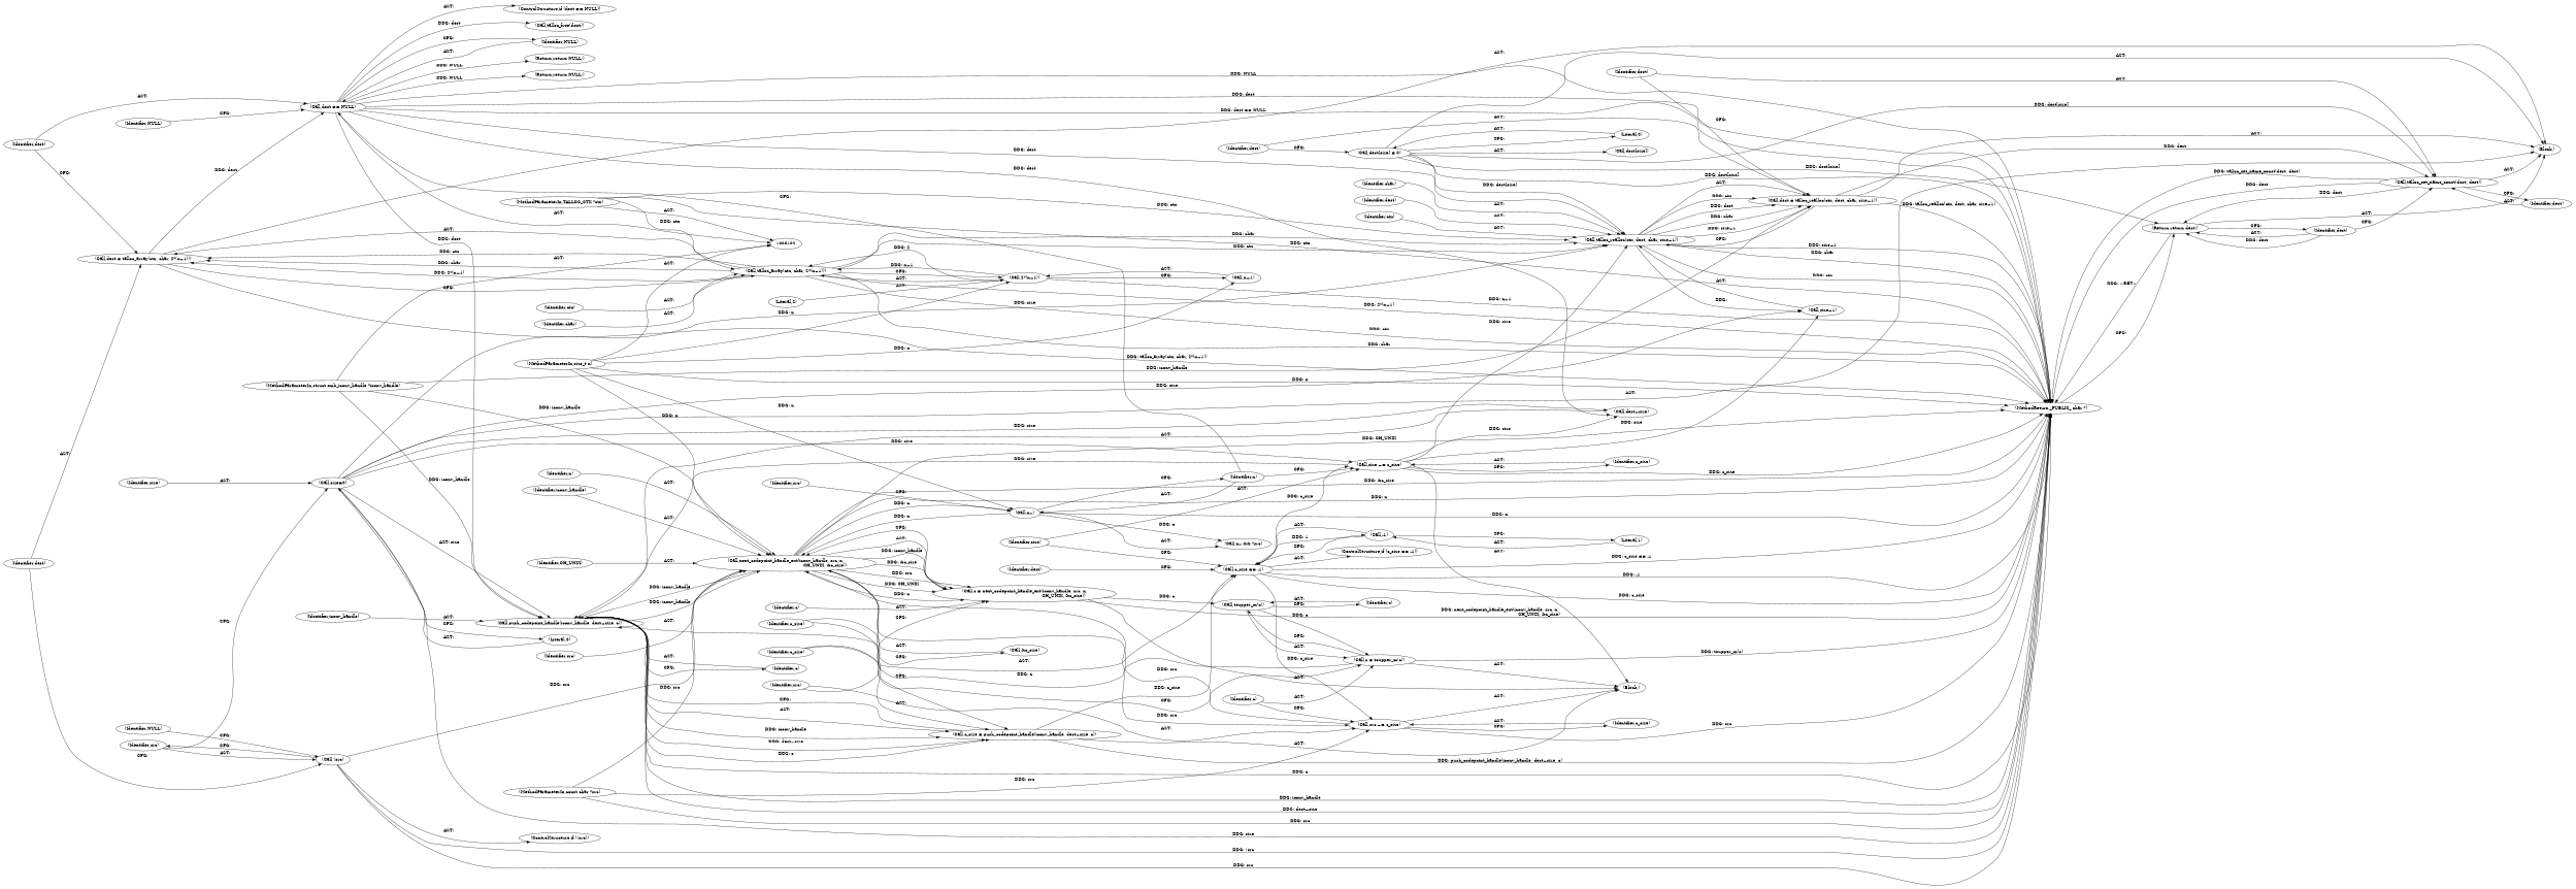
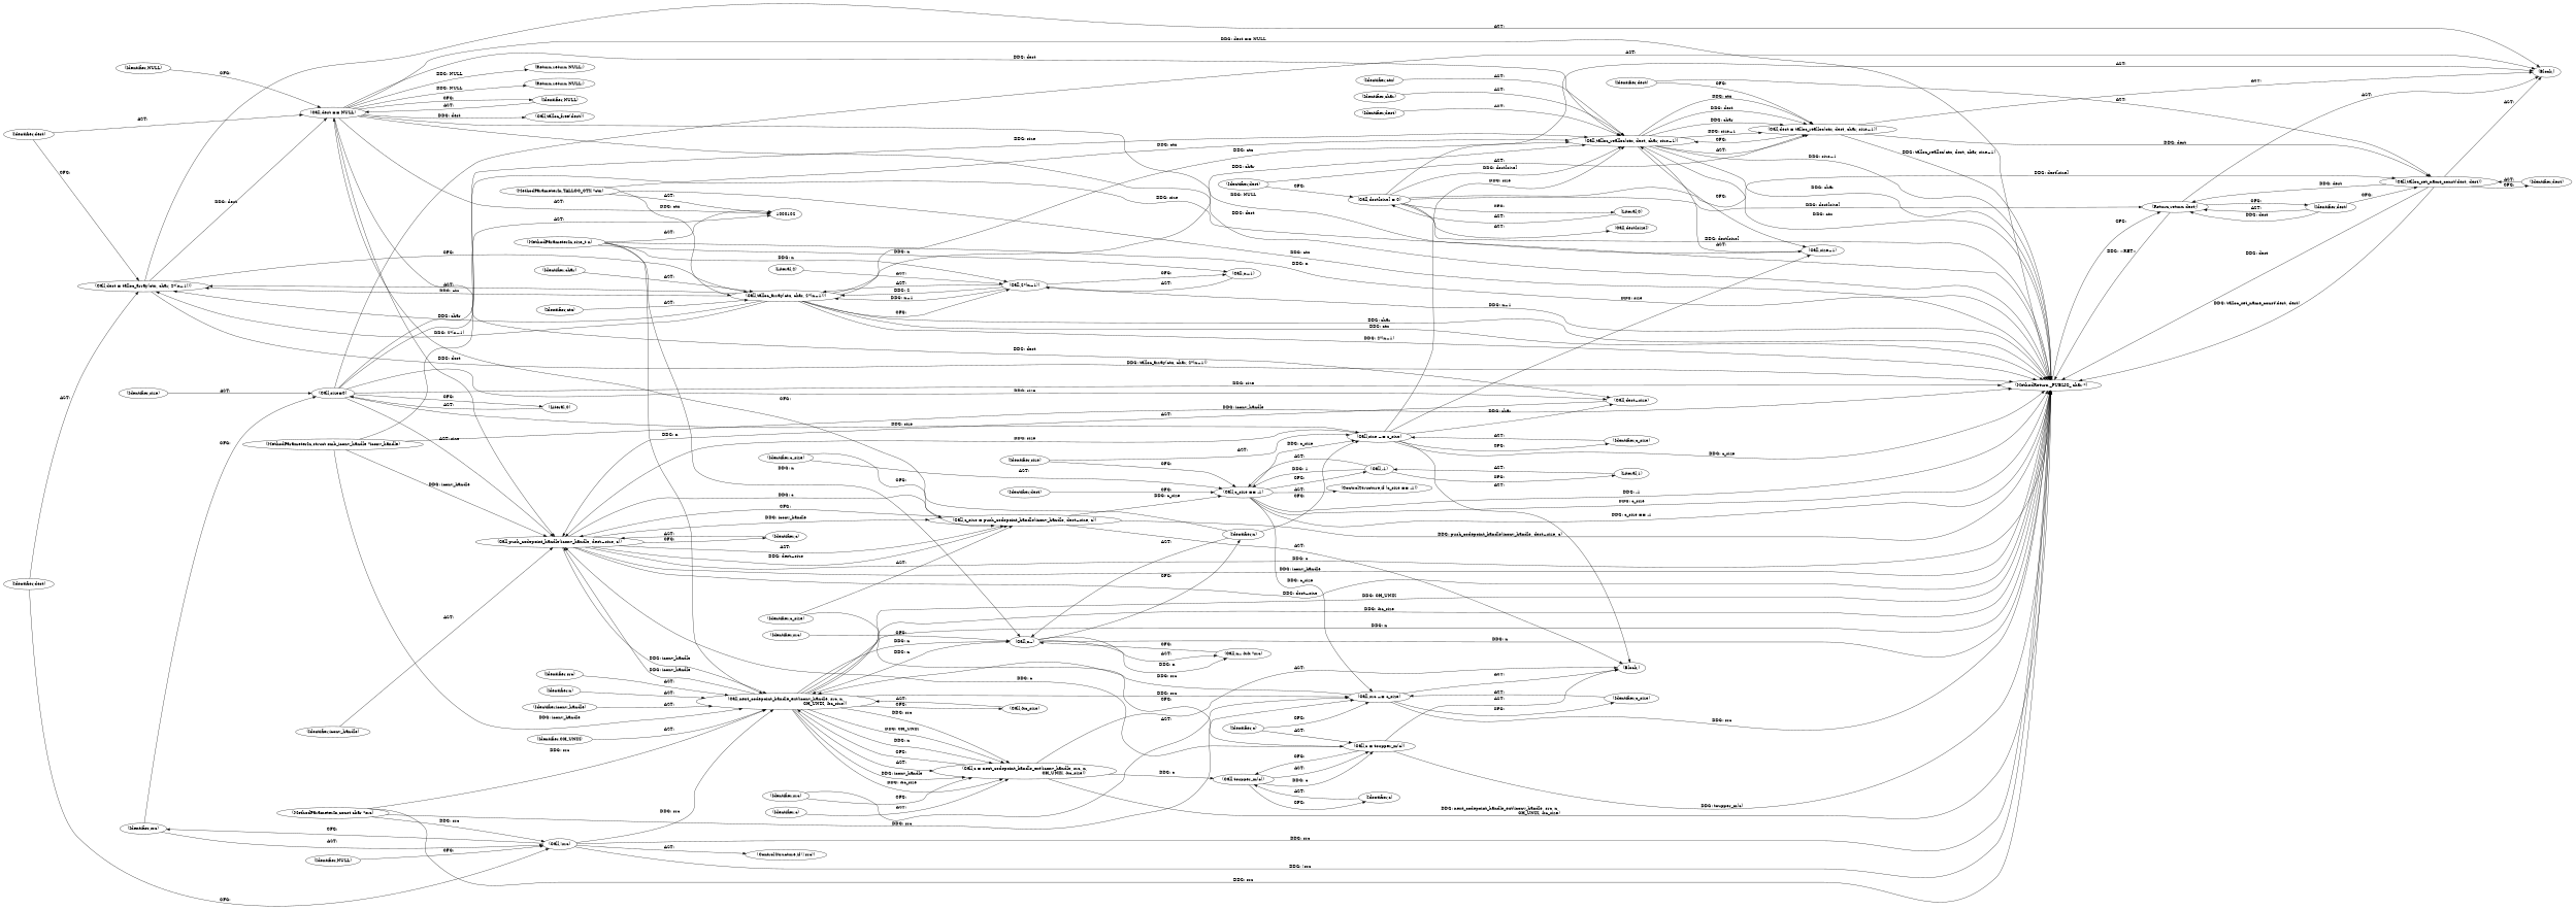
  digraph {
    rankdir=LR
    n1 [label="(Call,talloc_realloc(ctx, dest, char, size+1))"]
    n2 [label="(Call,dest = talloc_realloc(ctx, dest, char, size+1))"]
    n3 [label="(Call,size+1)"]
    n4 [label="(MethodReturn,_PUBLIC_ char *)"]
    n5 [label="(Call,talloc_set_name_const(dest, dest))"]
    n6 [label="(Block,)"]
    n7 [label="(Return,return dest;)"]
    n8 [label="(Call,talloc_array(ctx, char, 2*(n+1)))"]
    n9 [label="(Call,2*(n+1))"]
    n10 [label="(Call,dest = talloc_array(ctx, char, 2*(n+1)))"]
    n11 [label="(Call,n+1)"]
    n12 [label="(Call,dest == NULL)"]
    n13 [label="(MethodParameterIn,TALLOC_CTX *ctx)"]
    1000102
    n15 [label="(MethodParameterIn,size_t n)"]
    n16 [label="(Call,next_codepoint_handle_ext(iconv_handle, src, n,\n                                                         CH_UNIX, &c_size))"]
    n17 [label="(Call,n--)"]
    n18 [label="(Call,push_codepoint_handle(iconv_handle, dest+size, c))"]
    n19 [label="(Call,src += c_size)"]
    n20 [label="(Call,c = next_codepoint_handle_ext(iconv_handle, src, n,\n                                                         CH_UNIX, &c_size))"]
    n21 [label="(Call,&c_size)"]
    n22 [label="(Identifier,n)"]
    n23 [label="(Call,n-- && *src)"]
    n24 [label="(Call,dest[size] = 0)"]
    n25 [label="(Literal,0)"]
    n26 [label="(Call,dest[size])"]
    n27 [label="(Identifier,dest)"]
    n28 [label="(Identifier,dest)"]
-   n29 [label="(ControlStructure,if (dest == NULL))"]
    n30 [label="(Call,talloc_free(dest))"]
    n31 [label="(Call,dest+size)"]
    n32 [label="(Identifier,NULL)"]
    n33 [label="(Return,return NULL;)"]
    n34 [label="(Return,return NULL;)"]
    n35 [label="(Call,c_size = push_codepoint_handle(iconv_handle, dest+size, c))"]
    n36 [label="(Identifier,c)"]
    n37 [label="(Call,size += c_size)"]
    n38 [label="(Block,)"]
    n39 [label="(Identifier,c_size)"]
    n40 [label="(Call,c_size == -1)"]
    n41 [label="(Call,-1)"]
    n42 [label="(ControlStructure,if (c_size == -1))"]
    n43 [label="(Identifier,c_size)"]
    n44 [label="(Literal,1)"]
    n45 [label="(Call,toupper_m(c))"]
    n46 [label="(MethodParameterIn,struct smb_iconv_handle *iconv_handle)"]
    n47 [label="(MethodParameterIn,const char *src)"]
    n48 [label="(Call,!src)"]
    n49 [label="(ControlStructure,if (!src))"]
    n50 [label="(Identifier,src)"]
    n51 [label="(Call,size=0)"]
    n52 [label="(Literal,0)"]
    n53 [label="(Call,c = toupper_m(c))"]
    n54 [label="(Identifier,c)"]
    n55 [label="(Identifier,NULL)"]
    n56 [label="(Identifier,src)"]
    n57 [label="(Identifier,c)"]
    n58 [label="(Identifier,c_size)"]
    n59 [label="(Literal,2)"]
    n60 [label="(Identifier,dest)"]
    n61 [label="(Identifier,size)"]
    n62 [label="(Identifier,ctx)"]
    n63 [label="(Identifier,c_size)"]
    n64 [label="(Identifier,src)"]
    n65 [label="(Identifier,src)"]
    n66 [label="(Identifier,dest)"]
    n67 [label="(Identifier,size)"]
    n68 [label="(Identifier,n)"]
    n69 [label="(Identifier,NULL)"]
    n70 [label="(Identifier,char)"]
    n71 [label="(Identifier,char)"]
    n72 [label="(Identifier,dest)"]
    n73 [label="(Identifier,dest)"]
    n74 [label="(Identifier,ctx)"]
    n75 [label="(Identifier,iconv_handle)"]
    n76 [label="(Identifier,dest)"]
    n77 [label="(Identifier,c)"]
    n78 [label="(Identifier,iconv_handle)"]
    n79 [label="(Identifier,dest)"]
    n80 [label="(Identifier,CH_UNIX)"]
    n1 -> n2 [label="AST: "]
    n1 -> n2 [label="DDG: ctx"]
    n1 -> n2 [label="DDG: dest"]
    n1 -> n2 [label="DDG: char"]
    n1 -> n2 [label="DDG: size+1"]
-   n1 -> n3 [label="DDG: "]
+   n1 -> n3 [label="CFG: "]
    n1 -> n4 [label="DDG: ctx"]
    n1 -> n4 [label="DDG: size+1"]
    n1 -> n4 [label="DDG: char"]
    n2 -> n1 [label="CFG: "]
    n2 -> n4 [label="DDG: talloc_realloc(ctx, dest, char, size+1)"]
    n2 -> n5 [label="DDG: dest"]
    n2 -> n6 [label="AST: "]
    n3 -> n1 [label="AST: "]
    n4 -> n7 [label="CFG: "]
    n5 -> n4 [label="DDG: dest"]
    n5 -> n4 [label="DDG: talloc_set_name_const(dest, dest)"]
    n5 -> n6 [label="AST: "]
    n5 -> n7 [label="DDG: dest"]
    n5 -> n27 [label="CFG: "]
    n7 -> n4 [label="DDG: <RET>"]
    n7 -> n6 [label="AST: "]
    n7 -> n28 [label="CFG: "]
    n8 -> n1 [label="DDG: ctx"]
    n8 -> n1 [label="DDG: char"]
    n8 -> n4 [label="DDG: char"]
    n8 -> n4 [label="DDG: ctx"]
    n8 -> n4 [label="DDG: 2*(n+1)"]
    n8 -> n9 [label="CFG: "]
    n8 -> n10 [label="AST: "]
    n8 -> n10 [label="DDG: ctx"]
    n8 -> n10 [label="DDG: char"]
    n8 -> n10 [label="DDG: 2*(n+1)"]
    n9 -> n4 [label="DDG: n+1"]
    n9 -> n8 [label="AST: "]
    n9 -> n8 [label="DDG: 2"]
    n9 -> n8 [label="DDG: n+1"]
    n9 -> n11 [label="CFG: "]
    n10 -> n4 [label="DDG: talloc_array(ctx, char, 2*(n+1))"]
    n10 -> n6 [label="AST: "]
    n10 -> n8 [label="CFG: "]
    n10 -> n12 [label="DDG: dest"]
    n11 -> n9 [label="AST: "]
    n12 -> n1 [label="DDG: dest"]
    n12 -> n4 [label="DDG: dest == NULL"]
    n12 -> n4 [label="DDG: NULL"]
    n12 -> n4 [label="DDG: dest"]
    n12 -> 1000102 [label="AST: "]
    n12 -> n18 [label="DDG: dest"]
-   n12 -> n29 [label="AST: "]
    n12 -> n30 [label="DDG: dest"]
    n12 -> n31 [label="DDG: dest"]
    n12 -> n32 [label="CFG: "]
    n12 -> n33 [label="DDG: NULL"]
    n12 -> n34 [label="DDG: NULL"]
    n13 -> n1 [label="DDG: ctx"]
    n13 -> n4 [label="DDG: ctx"]
    n13 -> n8 [label="DDG: ctx"]
    n13 -> 1000102 [label="AST: "]
    n15 -> n4 [label="DDG: n"]
    n15 -> n9 [label="DDG: n"]
    n15 -> n11 [label="DDG: n"]
    n15 -> 1000102 [label="AST: "]
    n15 -> n16 [label="DDG: n"]
    n15 -> n17 [label="DDG: n"]
    n16 -> n4 [label="DDG: CH_UNIX"]
    n16 -> n4 [label="DDG: &c_size"]
    n16 -> n4 [label="DDG: n"]
    n16 -> n17 [label="DDG: n"]
    n16 -> n18 [label="DDG: iconv_handle"]
    n16 -> n19 [label="DDG: src"]
    n16 -> n20 [label="AST: "]
    n16 -> n20 [label="DDG: iconv_handle"]
    n16 -> n20 [label="DDG: &c_size"]
    n16 -> n20 [label="DDG: src"]
    n16 -> n20 [label="DDG: CH_UNIX"]
    n16 -> n20 [label="DDG: n"]
    n16 -> n21 [label="CFG: "]
    n17 -> n4 [label="DDG: n"]
    n17 -> n16 [label="DDG: n"]
    n17 -> n22 [label="CFG: "]
    n17 -> n23 [label="AST: "]
    n17 -> n23 [label="DDG: n"]
    n18 -> n4 [label="DDG: c"]
    n18 -> n4 [label="DDG: iconv_handle"]
    n18 -> n4 [label="DDG: dest+size"]
    n18 -> n16 [label="DDG: iconv_handle"]
    n18 -> n35 [label="AST: "]
    n18 -> n35 [label="DDG: iconv_handle"]
    n18 -> n35 [label="DDG: dest+size"]
    n18 -> n35 [label="DDG: c"]
    n18 -> n36 [label="CFG: "]
    n19 -> n4 [label="DDG: src"]
    n19 -> n16 [label="DDG: src"]
    n19 -> n38 [label="AST: "]
    n19 -> n43 [label="CFG: "]
    n20 -> n4 [label="DDG: next_codepoint_handle_ext(iconv_handle, src, n,\n                                                         CH_UNIX, &c_size)"]
    n20 -> n16 [label="CFG: "]
    n20 -> n38 [label="AST: "]
    n20 -> n45 [label="DDG: c"]
    n21 -> n16 [label="AST: "]
    n22 -> n12 [label="CFG: "]
    n22 -> n17 [label="AST: "]
    n22 -> n37 [label="CFG: "]
+   n23 -> n17 [label="CFG: "]
    n24 -> n1 [label="DDG: dest[size]"]
    n24 -> n4 [label="DDG: dest[size]"]
    n24 -> n5 [label="DDG: dest[size]"]
    n24 -> n6 [label="AST: "]
    n24 -> n7 [label="DDG: dest[size]"]
    n24 -> n25 [label="CFG: "]
    n24 -> n26 [label="AST: "]
    n25 -> n24 [label="AST: "]
    n27 -> n5 [label="AST: "]
    n28 -> n5 [label="CFG: "]
    n28 -> n7 [label="AST: "]
    n28 -> n7 [label="DDG: dest"]
    n31 -> n18 [label="AST: "]
    n32 -> n12 [label="AST: "]
    n35 -> n4 [label="DDG: push_codepoint_handle(iconv_handle, dest+size, c)"]
    n35 -> n18 [label="CFG: "]
    n35 -> n38 [label="AST: "]
    n35 -> n40 [label="DDG: c_size"]
    n36 -> n18 [label="AST: "]
    n37 -> n1 [label="DDG: size"]
    n37 -> n3 [label="DDG: size"]
    n37 -> n4 [label="DDG: c_size"]
    n37 -> n18 [label="DDG: size"]
-   n37 -> n31 [label="DDG: size"]
+   n37 -> n31 [label="DDG: char"]
    n37 -> n38 [label="AST: "]
    n37 -> n39 [label="CFG: "]
    n39 -> n37 [label="AST: "]
    n40 -> n4 [label="DDG: -1"]
    n40 -> n4 [label="DDG: c_size"]
    n40 -> n4 [label="DDG: c_size == -1"]
    n40 -> n19 [label="DDG: c_size"]
    n40 -> n37 [label="DDG: c_size"]
    n40 -> n41 [label="CFG: "]
    n40 -> n42 [label="AST: "]
    n41 -> n40 [label="AST: "]
    n41 -> n40 [label="DDG: 1"]
    n41 -> n44 [label="CFG: "]
    n43 -> n19 [label="AST: "]
    n44 -> n41 [label="AST: "]
    n45 -> n53 [label="AST: "]
    n45 -> n53 [label="DDG: c"]
    n45 -> n54 [label="CFG: "]
-   n46 -> n2 [label="DDG: iconv_handle"]
+   n46 -> n4 [label="DDG: iconv_handle"]
    n46 -> 1000102 [label="AST: "]
    n46 -> n16 [label="DDG: iconv_handle"]
    n46 -> n18 [label="DDG: iconv_handle"]
    n47 -> n4 [label="DDG: src"]
    n47 -> n16 [label="DDG: src"]
    n47 -> n19 [label="DDG: src"]
+   n47 -> n48 [label="DDG: src"]
    n48 -> n4 [label="DDG: !src"]
    n48 -> n4 [label="DDG: src"]
    n48 -> n16 [label="DDG: src"]
    n48 -> n49 [label="AST: "]
    n48 -> n50 [label="CFG: "]
    n50 -> n48 [label="AST: "]
    n50 -> n51 [label="CFG: "]
    n51 -> n1 [label="DDG: size"]
    n51 -> n3 [label="DDG: size"]
    n51 -> n4 [label="DDG: size"]
    n51 -> n6 [label="AST: "]
    n51 -> n18 [label="AST: size"]
    n51 -> n31 [label="DDG: size"]
    n51 -> n37 [label="DDG: size"]
    n51 -> n52 [label="CFG: "]
    n52 -> n51 [label="AST: "]
    n53 -> n4 [label="DDG: toupper_m(c)"]
    n53 -> n18 [label="DDG: c"]
    n53 -> n38 [label="AST: "]
    n53 -> n45 [label="CFG: "]
    n54 -> n45 [label="AST: "]
    n55 -> n48 [label="CFG: "]
    n56 -> n16 [label="AST: "]
    n57 -> n19 [label="CFG: "]
    n57 -> n53 [label="AST: "]
    n58 -> n35 [label="AST: "]
    n58 -> n53 [label="CFG: "]
    n59 -> n9 [label="AST: "]
    n60 -> n10 [label="AST: "]
    n60 -> n48 [label="CFG: "]
    n61 -> n37 [label="AST: "]
    n61 -> n40 [label="CFG: "]
    n62 -> n8 [label="AST: "]
    n63 -> n35 [label="CFG: "]
    n63 -> n40 [label="AST: "]
    n64 -> n19 [label="AST: "]
    n64 -> n20 [label="CFG: "]
    n65 -> n17 [label="CFG: "]
    n66 -> n40 [label="CFG: "]
    n67 -> n51 [label="AST: "]
    n68 -> n16 [label="AST: "]
    n69 -> n12 [label="CFG: "]
    n70 -> n8 [label="AST: "]
    n71 -> n1 [label="AST: "]
    n72 -> n1 [label="AST: "]
    n73 -> n2 [label="AST: "]
    n73 -> n24 [label="CFG: "]
    n74 -> n1 [label="AST: "]
    n75 -> n18 [label="AST: "]
    n76 -> n10 [label="CFG: "]
    n76 -> n12 [label="AST: "]
    n77 -> n20 [label="AST: "]
    n78 -> n16 [label="AST: "]
    n79 -> n2 [label="CFG: "]
    n79 -> n5 [label="AST: "]
    n80 -> n16 [label="AST: "]
  }
